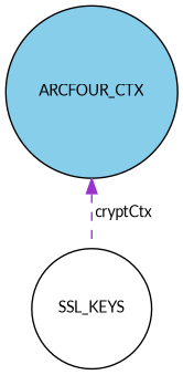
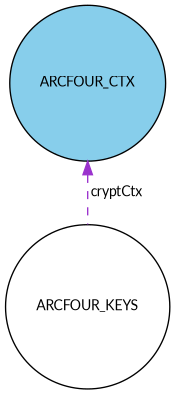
  digraph {
    fontname=Lato
    node [color=black fontname=Lato fontsize=10 shape=circle style=filled]
-   n1 [fillcolor=white fontcolor=black height=0.2 label=SSL_KEYS width=0.4]
+   n1 [fillcolor=white fontcolor=black height=0.2 label=ARCFOUR_KEYS width=0.4]
    n2 [fillcolor=skyblue height=0.2 label=ARCFOUR_CTX width=0.4]
    n2 -> n1 [color=darkorchid3 dir=back fontname=Lato fontsize=10 label=" cryptCtx" labelfontname=Helvetica labelfontsize=10 style=dashed]
  }
